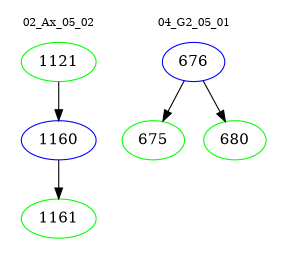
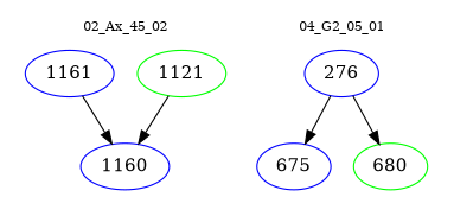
  digraph {
    node [color=blue]
    edge [color=black]
    n1 [label=1160]
    n2 [color=green label=1121]
-   n3 [color=green label=1161]
-   n4 [label=676]
-   n5 [color=green label=675]
+   n3 [label=1161]
+   n4 [label=276]
+   n5 [label=675]
    n6 [color=green label=680]
    subgraph cluster_1 {
      color=white
      fontsize=10
-     label="02_Ax_05_02"
+     label="02_Ax_45_02"
      n1
      n2
      n3
    }
    subgraph cluster_2 {
      color=white
      fontsize=10
      label="04_G2_05_01"
      n4
      n5
      n6
    }
-   n1 -> n3
+   n3 -> n1
    n2 -> n1
    n4 -> n5
    n4 -> n6
  }
